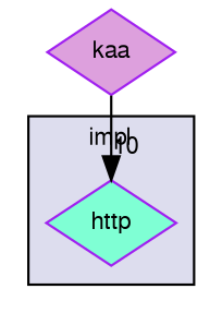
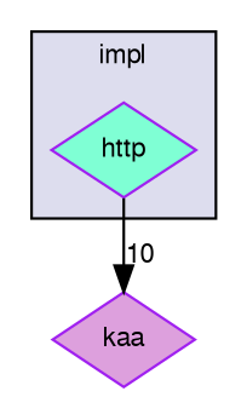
  digraph {
    compound=true
    node [fontname=FreeSans fontsize=10 shape=diamond style=filled color=purple]
    n1 [fillcolor=aquamarine label=http pencolor=black]
    n2 [label=kaa fillcolor=plum]
    subgraph cluster_1 {
      bgcolor="#ddddee"
      fontname=FreeSans
      fontsize=10
      label=impl
      pencolor=black
      n1
    }
-   n2 -> n1 [headlabel=10 labeldistance=1.5 labelfontname=FreeSans labelfontsize=10]
+   n1 -> n2 [headlabel=10 labeldistance=1.5 labelfontname=FreeSans labelfontsize=10]
  }
